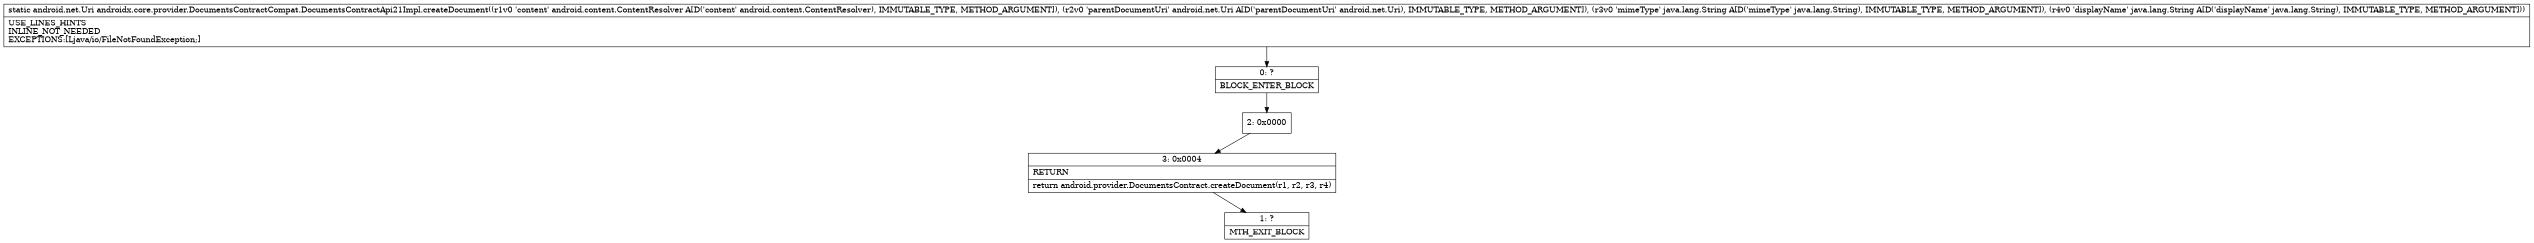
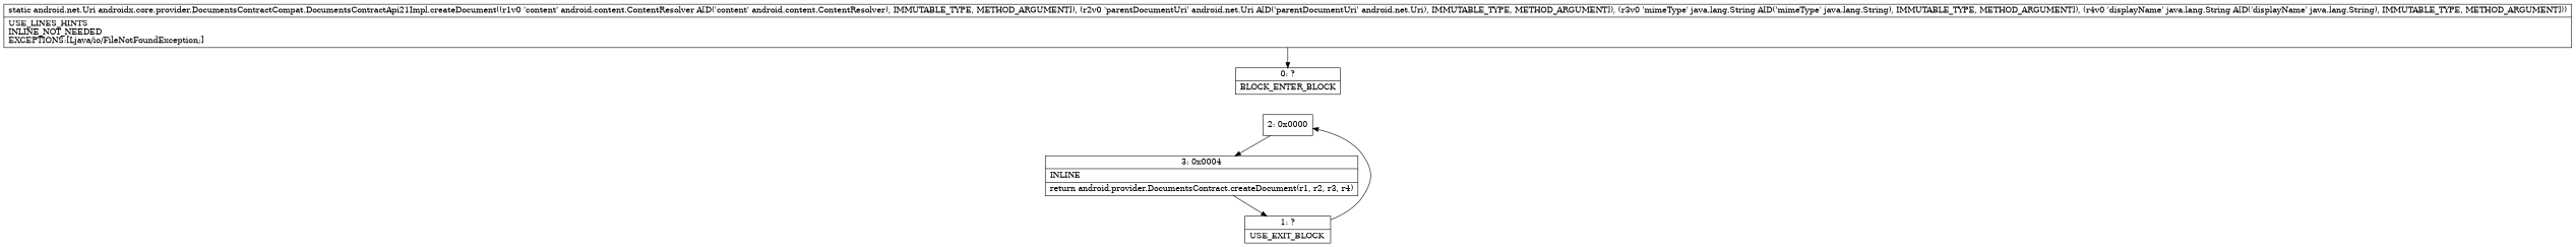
  digraph {
    node [shape=record]
    n1 [label="{0\:\ ?|BLOCK_ENTER_BLOCK\l}"]
    n2 [label="{2\:\ 0x0000}"]
-   n3 [label="{3\:\ 0x0004|RETURN\l|return android.provider.DocumentsContract.createDocument(r1, r2, r3, r4)\l}"]
-   n4 [label="{1\:\ ?|MTH_EXIT_BLOCK\l}"]
+   n3 [label="{3\:\ 0x0004|INLINE\l|return android.provider.DocumentsContract.createDocument(r1, r2, r3, r4)\l}"]
+   n4 [label="{1\:\ ?|USE_EXIT_BLOCK\l}"]
    n5 [label="{static android.net.Uri androidx.core.provider.DocumentsContractCompat.DocumentsContractApi21Impl.createDocument((r1v0 'content' android.content.ContentResolver A[D('content' android.content.ContentResolver), IMMUTABLE_TYPE, METHOD_ARGUMENT]), (r2v0 'parentDocumentUri' android.net.Uri A[D('parentDocumentUri' android.net.Uri), IMMUTABLE_TYPE, METHOD_ARGUMENT]), (r3v0 'mimeType' java.lang.String A[D('mimeType' java.lang.String), IMMUTABLE_TYPE, METHOD_ARGUMENT]), (r4v0 'displayName' java.lang.String A[D('displayName' java.lang.String), IMMUTABLE_TYPE, METHOD_ARGUMENT]))  | USE_LINES_HINTS\lINLINE_NOT_NEEDED\lEXCEPTIONS:[Ljava\/io\/FileNotFoundException;]\l}"]
-   n1 -> n2
+   n4 -> n2
    n2 -> n3
    n3 -> n4
    n5 -> n1
  }
